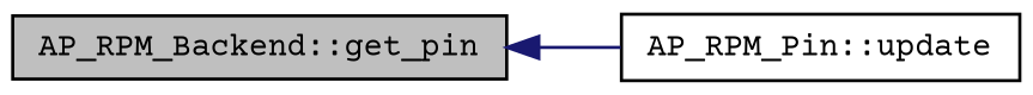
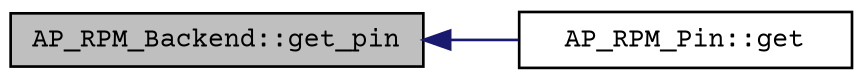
  digraph {
    rankdir=LR
    fontname="Courier Prime"
    node [color=black fontname="Courier Prime" fontsize=10 shape=record style=filled]
    n1 [fillcolor=grey75 fontcolor=black height=0.2 label="AP_RPM_Backend::get_pin" width=0.4]
-   n2 [fillcolor=white height=0.2 label="AP_RPM_Pin::update" width=0.4]
+   n2 [fillcolor=white height=0.2 label="AP_RPM_Pin::get" width=0.4]
    n1 -> n2 [color=midnightblue dir=back fontname="Courier Prime" fontsize=10 labelfontname=Helvetica labelfontsize=10 style=solid]
  }
